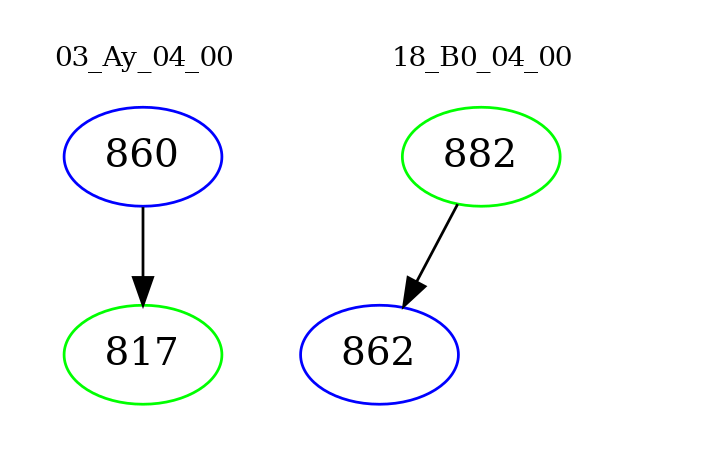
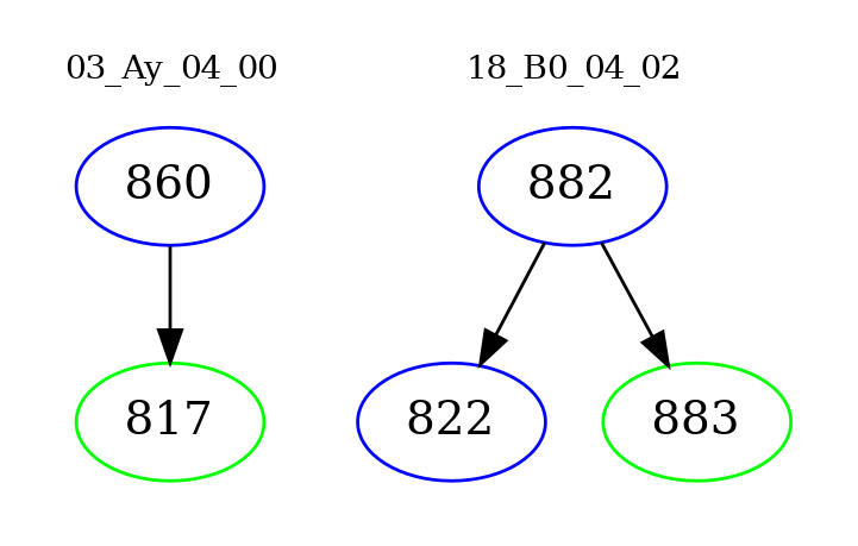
  digraph {
    node [color=blue]
    edge [color=black]
    n1 [label=860]
    n2 [color=green label=817]
-   n3 [color=green label=882]
-   n4 [label=862]
+   n3 [label=882]
+   n4 [label=822]
+   n5 [color=green label=883]
    subgraph cluster_1 {
      color=white
      fontsize=10
      label="03_Ay_04_00"
      n1
      n2
    }
    subgraph cluster_2 {
      color=white
      fontsize=10
-     label="18_B0_04_00"
+     label="18_B0_04_02"
      n3
      n4
+     n5
    }
    n1 -> n2
    n3 -> n4
+   n3 -> n5
  }
